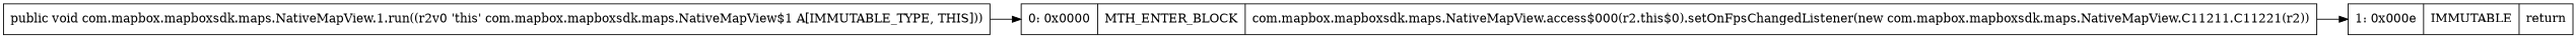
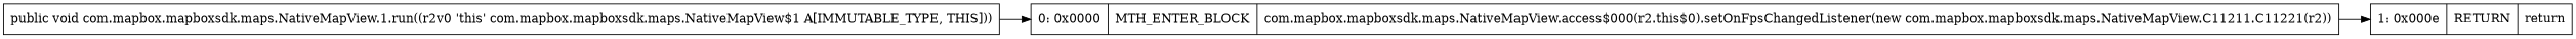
  digraph {
    rankdir=LR
    node [shape=record]
    n1 [label="{0\:\ 0x0000|MTH_ENTER_BLOCK\l|com.mapbox.mapboxsdk.maps.NativeMapView.access$000(r2.this$0).setOnFpsChangedListener(new com.mapbox.mapboxsdk.maps.NativeMapView.C11211.C11221(r2))\l}"]
-   n2 [label="{1\:\ 0x000e|IMMUTABLE\l|return\l}"]
+   n2 [label="{1\:\ 0x000e|RETURN\l|return\l}"]
    n3 [label="{public void com.mapbox.mapboxsdk.maps.NativeMapView.1.run((r2v0 'this' com.mapbox.mapboxsdk.maps.NativeMapView$1 A[IMMUTABLE_TYPE, THIS])) }"]
    n1 -> n2
    n3 -> n1
  }
